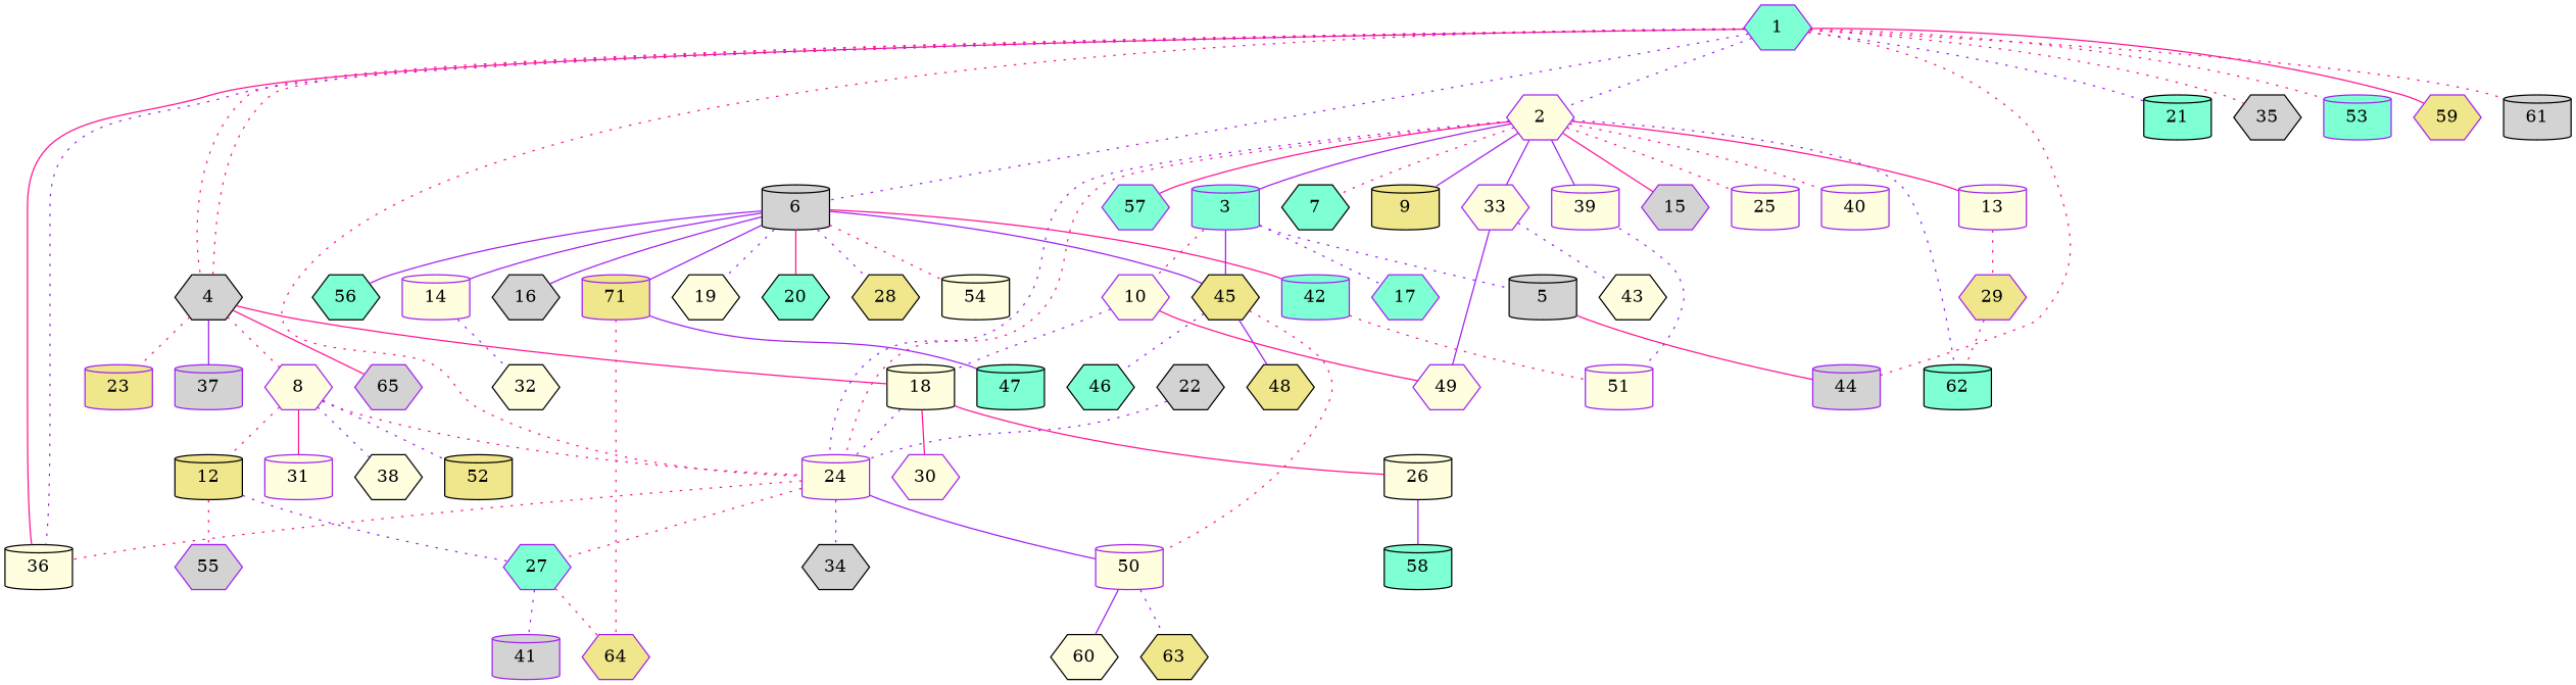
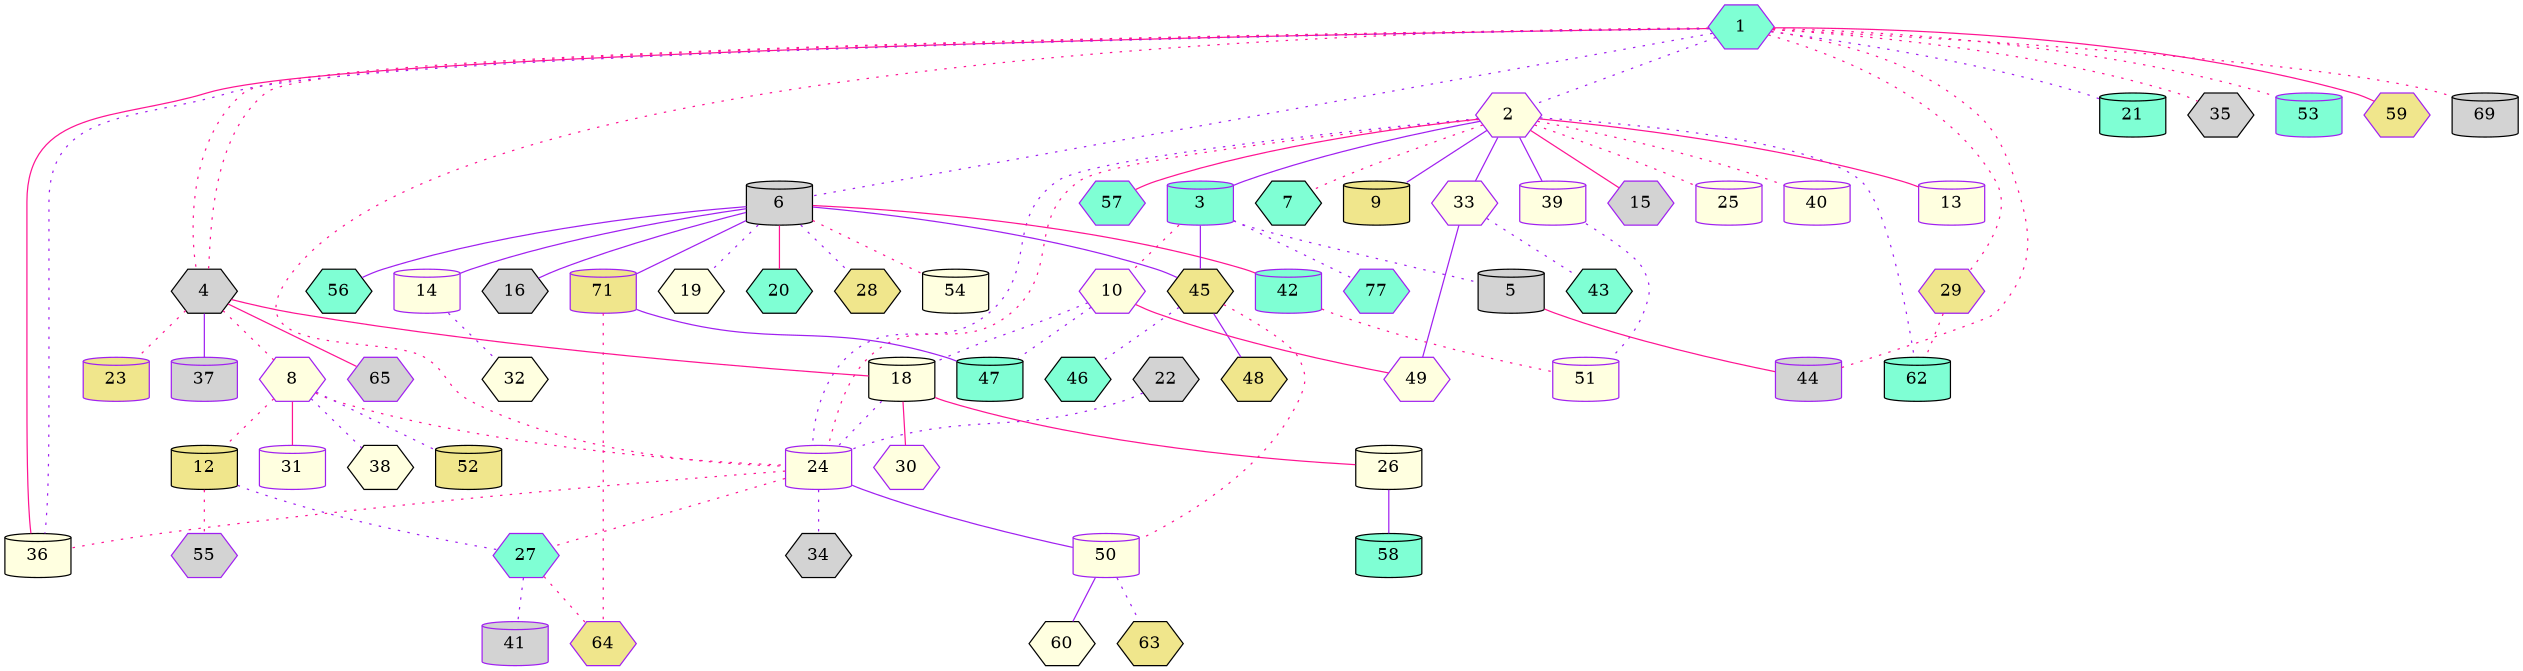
  graph {
    node [color=purple fillcolor=lightyellow shape=hexagon style=filled]
    edge [color=purple style=dotted]
    1 [fillcolor=aquamarine]
    2
    4 [color=black fillcolor=lightgrey]
    6 [color=black fillcolor=lightgrey shape=cylinder]
    21 [color=black fillcolor=aquamarine shape=cylinder]
    24 [shape=cylinder]
    29 [fillcolor=khaki]
    35 [color=black fillcolor=lightgrey]
    36 [color=black shape=cylinder]
    44 [fillcolor=lightgrey shape=cylinder]
    53 [fillcolor=aquamarine shape=cylinder]
    59 [fillcolor=khaki]
-   61 [color=black fillcolor=lightgrey shape=cylinder]
+   61 [color=black fillcolor=lightgrey shape=cylinder label=69]
    3 [fillcolor=aquamarine shape=cylinder]
    7 [color=black fillcolor=aquamarine]
    9 [color=black fillcolor=khaki shape=cylinder]
    13 [shape=cylinder]
    15 [fillcolor=lightgrey]
    25 [shape=cylinder]
    33
    39 [shape=cylinder]
    40 [shape=cylinder]
    57 [fillcolor=aquamarine]
    62 [color=black fillcolor=aquamarine shape=cylinder]
    8
    18 [color=black shape=cylinder]
    23 [fillcolor=khaki shape=cylinder]
    37 [fillcolor=lightgrey shape=cylinder]
    65 [fillcolor=lightgrey]
    45 [color=black fillcolor=khaki]
    n31 [fillcolor=khaki label=71 shape=cylinder]
    14 [shape=cylinder]
    16 [color=black fillcolor=lightgrey]
    19 [color=black]
    20 [color=black fillcolor=aquamarine]
    28 [color=black fillcolor=khaki]
    42 [fillcolor=aquamarine shape=cylinder]
    54 [color=black shape=cylinder]
    56 [color=black fillcolor=aquamarine]
    27 [fillcolor=aquamarine]
    34 [color=black fillcolor=lightgrey]
    50 [shape=cylinder]
    5 [color=black fillcolor=lightgrey shape=cylinder]
    10
-   17 [fillcolor=aquamarine]
+   17 [fillcolor=aquamarine label=77]
    49
-   43 [color=black]
+   43 [color=black fillcolor=aquamarine]
    51 [shape=cylinder]
    47 [color=black fillcolor=aquamarine shape=cylinder]
    46 [color=black fillcolor=aquamarine]
    48 [color=black fillcolor=khaki]
    12 [color=black fillcolor=khaki shape=cylinder]
    31 [shape=cylinder]
    38 [color=black]
    52 [color=black fillcolor=khaki shape=cylinder]
    26 [color=black shape=cylinder]
    30
    64 [fillcolor=khaki]
    32 [color=black]
    55 [fillcolor=lightgrey]
    41 [fillcolor=lightgrey shape=cylinder]
    22 [color=black fillcolor=lightgrey]
    58 [color=black fillcolor=aquamarine shape=cylinder]
    60 [color=black]
    63 [color=black fillcolor=khaki]
    1 -- 2
    1 -- 4 [color=deeppink]
    1 -- 4 [color=deeppink]
    1 -- 6
    1 -- 21
    1 -- 24 [color=deeppink]
-   13 -- 29 [color=deeppink]
+   1 -- 29 [color=deeppink]
    1 -- 35 [color=deeppink]
    1 -- 36 [color=deeppink style=solid]
    1 -- 36
    1 -- 44 [color=deeppink]
    1 -- 53 [color=deeppink]
    1 -- 59 [color=deeppink style=solid]
    1 -- 61 [color=deeppink]
    2 -- 24
    2 -- 24 [color=deeppink]
    2 -- 3 [style=solid]
    2 -- 7 [color=deeppink]
    2 -- 9 [style=solid]
    2 -- 13 [color=deeppink style=solid]
    2 -- 15 [color=deeppink style=solid]
    2 -- 25 [color=deeppink]
    2 -- 33 [style=solid]
    2 -- 39 [style=solid]
    2 -- 40 [color=deeppink]
    2 -- 57 [color=deeppink style=solid]
    2 -- 62
    4 -- 8 [color=deeppink]
    4 -- 18 [color=deeppink style=solid]
    4 -- 23 [color=deeppink]
    4 -- 37 [style=solid]
    4 -- 65 [color=deeppink style=solid]
    6 -- 45 [style=solid]
    6 -- n31 [style=solid]
    6 -- 14 [style=solid]
    6 -- 16 [style=solid]
    6 -- 19
    6 -- 20 [color=deeppink style=solid]
    6 -- 28
    6 -- 42 [color=deeppink style=solid]
    6 -- 54 [color=deeppink]
    6 -- 56 [style=solid]
    24 -- 36 [color=deeppink]
    24 -- 27 [color=deeppink]
    24 -- 34
    24 -- 50 [style=solid]
    29 -- 62 [color=deeppink]
    3 -- 45 [style=solid]
    3 -- 5
    3 -- 10 [color=deeppink]
    3 -- 17
    33 -- 49 [style=solid]
    33 -- 43
    39 -- 51
    8 -- 24 [color=deeppink]
    8 -- 12 [color=deeppink]
    8 -- 31 [color=deeppink style=solid]
    8 -- 38
    8 -- 52
    18 -- 24
    18 -- 26 [color=deeppink style=solid]
    18 -- 30 [color=deeppink style=solid]
    45 -- 50 [color=deeppink]
    45 -- 46
    45 -- 48 [style=solid]
    n31 -- 47 [style=solid]
    n31 -- 64 [color=deeppink]
    14 -- 32
    42 -- 51 [color=deeppink]
    27 -- 64 [color=deeppink]
    27 -- 41
    50 -- 60 [style=solid]
    50 -- 63
    5 -- 44 [color=deeppink style=solid]
    10 -- 18
    10 -- 49 [color=deeppink style=solid]
+   10 -- 47
    12 -- 27
    12 -- 55 [color=deeppink]
    26 -- 58 [style=solid]
    22 -- 24
  }
